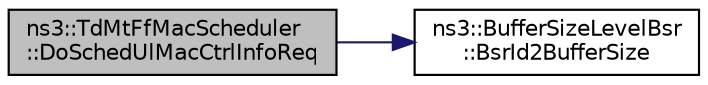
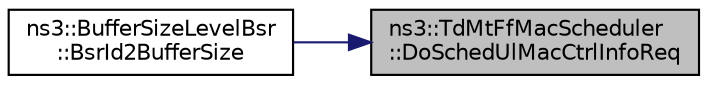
  digraph {
    rankdir=LR
    node [color=black fontname=Helvetica fontsize=10 shape=record style=filled]
    n1 [fillcolor=grey75 fontcolor=black height=0.2 label="ns3::TdMtFfMacScheduler\l::DoSchedUlMacCtrlInfoReq" width=0.4]
    n2 [fillcolor=white height=0.2 label="ns3::BufferSizeLevelBsr\l::BsrId2BufferSize" width=0.4]
-   n1 -> n2 [color=midnightblue fontname=Helvetica fontsize=10 labelfontname=Helvetica labelfontsize=10 style=solid]
+   n2 -> n1 [color=midnightblue fontname=Helvetica fontsize=10 labelfontname=Helvetica labelfontsize=10 style=solid]
  }
